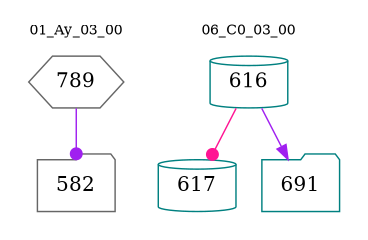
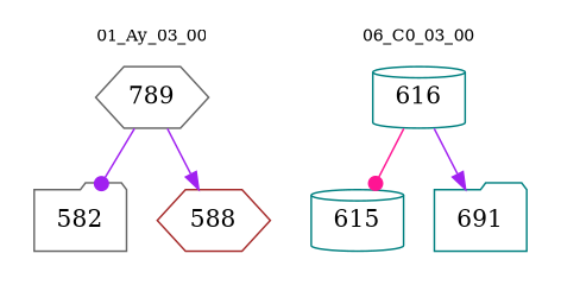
  digraph {
    node [color=teal shape=hexagon]
    edge [arrowhead=dot color=purple]
    n1 [color=gray40 label=789]
    n2 [color=gray40 label=582 shape=folder]
+   n3 [color=brown label=588]
    n4 [label=616 shape=cylinder]
-   n5 [label=617 shape=cylinder]
+   n5 [label=615 shape=cylinder]
    n6 [label=691 shape=folder]
    subgraph cluster_1 {
      color=white
      fontsize=10
      label="01_Ay_03_00"
      n1
      n2
+     n3
    }
    subgraph cluster_2 {
      color=white
      fontsize=10
      label="06_C0_03_00"
      n4
      n5
      n6
    }
    n1 -> n2
+   n1 -> n3 [arrowhead=normal]
    n4 -> n5 [color=deeppink]
    n4 -> n6 [arrowhead=normal]
  }
